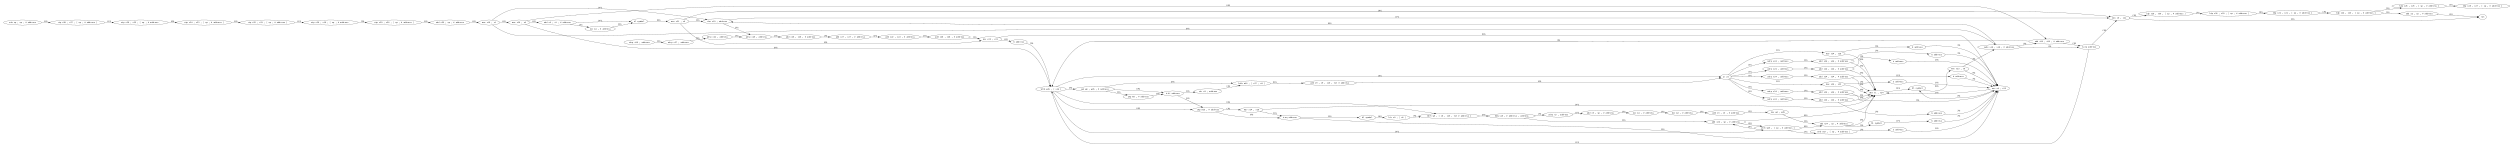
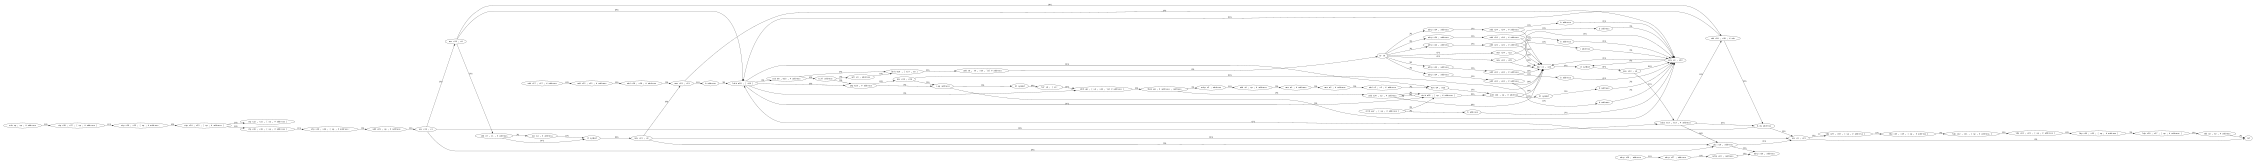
  digraph {
    fontname="Source Code Pro"
    rankdir=LR
    node [fontname="Source Code Pro"]
    edge [fontname="Source Code Pro"]
    n1 [label="sub sp , sp , # address"]
    n2 [label="stp x28 , x27 , [ sp , # address ]"]
    n3 [label="stp x26 , x25 , [ sp , # address ]"]
    n4 [label="stp x24 , x23 , [ sp , # address ]"]
    n5 [label="stp x22 , x21 , [ sp , # address ]"]
    n6 [label="stp x20 , x19 , [ sp , # address ]"]
    n7 [label="stp x29 , x30 , [ sp , # address ]"]
    n8 [label="add x29 , sp , # address"]
    n9 [label="mov x19 , x1"]
    n10 [label="mov x20 , x0"]
    n11 [label="cbz x19 , address"]
    n12 [label="subs x19 , x19 , # address"]
    n13 [label="add x0 , x1 , # address"]
    n14 [label="ldrb w25 , [ x20 ]"]
-   n15 [label="add x20 , x20 , # address"]
+   n15 [label="add x20 , x20 , # adr"]
    n16 [label="mov x0 , x21"]
    n17 [label="adrp x28 , address"]
    n18 [label="b.eq address"]
    n19 [label="mov w1 , # address"]
    n20 [label="bl symbol"]
    n21 [label="sub w8 , w25 , # address"]
    n22 [label="cmp w25 , # address"]
    n23 [label="ldrh w8 , [ x8 , x25 , lsl # address ]"]
    n24 [label="strb w25 , [ sp , # address ]"]
    n25 [label="mov w4 , w25"]
    n26 [label="mov x21 , x0"]
    n27 [label="mov x23 , x21"]
    n28 [label="ldp x29 , x30 , [ sp , # address ]"]
    n29 [label=ret]
    n30 [label="b address"]
    n31 [label="mov x0 , x23"]
    n32 [label="adrp x26 , address"]
    n33 [label="adrp x27 , address"]
    n34 [label="ldp x20 , x19 , [ sp , # address ]"]
    n35 [label="adrp x22 , address"]
    n36 [label="ldp x22 , x21 , [ sp , # address ]"]
    n37 [label="ldp x24 , x23 , [ sp , # address ]"]
    n38 [label="ldp x26 , x25 , [ sp , # address ]"]
    n39 [label="ldp x28 , x27 , [ sp , # address ]"]
    n40 [label="add sp , sp , # address"]
-   n41 [label="add x26 , x26 , # address"]
    n42 [label="add x27 , x27 , # address"]
    n43 [label="add x22 , x22 , # address"]
    n44 [label="add x28 , x28 , # address"]
    n45 [label="mov x1 , x24"]
    n46 [label="bl symbol"]
-   n47 [label="cmp w8 , # address"]
    n48 [label="b.hi address"]
    n49 [label="ldrb w10 , [ x27 , x8 ]"]
    n50 [label="mov x24 , x26"]
    n51 [label="b.eq address"]
    n52 [label="tbnz w8 , # address , address"]
    n53 [label="add x24 , sp , # address"]
    n54 [label="strb wzr , [ sp , # address ]"]
    n55 [label="add x24 , sp , # address"]
    n56 [label="adr x9 , address"]
    n57 [label="add x9 , x9 , x10 , lsl # address"]
    n58 [label="bl symbol"]
    n59 [label="ldr x8 , [ x0 ]"]
    n60 [label="mov x23 , x0"]
    n61 [label="br x9"]
    n62 [label="adrp x24 , address"]
    n63 [label="adrp x24 , address"]
    n64 [label="adrp x24 , address"]
    n65 [label="adrp x24 , address"]
    n66 [label="adrp x24 , address"]
    n67 [label="mov x24 , x22"]
    n68 [label="mov x24 , x28"]
    n69 [label="add x24 , x24 , # address"]
    n70 [label="add x24 , x24 , # address"]
    n71 [label="add x24 , x24 , # address"]
    n72 [label="add x24 , x24 , # address"]
    n73 [label="add x24 , x24 , # address"]
    n74 [label="b address"]
    n75 [label="b address"]
    n76 [label="b address"]
    n77 [label="b address"]
    n78 [label="b address"]
    n79 [label="b address"]
    n80 [label="adrp x3 , address"]
    n81 [label="add x0 , sp , # address"]
    n82 [label="mov w1 , # address"]
    n83 [label="b address"]
    n84 [label="bl symbol"]
    n85 [label="mov w2 , # address"]
    n86 [label="add x3 , x3 , # address"]
    n87 [label="b address"]
    n1 -> n2 [label=CFG]
    n2 -> n3 [label=CFG]
    n3 -> n4 [label=DFG]
    n4 -> n5 [label=CFG]
-   n5 -> n6 [label=CFG]
+   n4 -> n6 [label=CFG]
    n6 -> n7 [label=CFG]
    n7 -> n8 [label=CFG]
    n8 -> n9 [label=CFG]
    n9 -> n10 [label=CFG]
    n9 -> n11 [label=DFG]
    n9 -> n12 [label=DFG]
    n10 -> n13 [label=CFG]
    n10 -> n14 [label=DFG]
    n10 -> n15 [label=DFG]
    n11 -> n16 [label=CFG]
    n11 -> n17 [label=CFG]
    n12 -> n11 [label=DFG]
    n12 -> n15 [label=CFG]
    n12 -> n18 [label=DFG]
    n13 -> n19 [label=CFG]
    n13 -> n20 [label=DFG]
    n14 -> n21 [label=DFG]
    n14 -> n22 [label=DFG]
    n14 -> n23 [label=DFG]
    n14 -> n24 [label=DFG]
-   n14 -> n61 [label=DFG]
+   n14 -> n25 [label=DFG]
    n15 -> n14 [label=DFG]
    n15 -> n18 [label=CFG]
    n16 -> n28 [label=CFG]
    n16 -> n29 [label=DFG]
-   n17 -> n41 [label=CFG]
    n18 -> n14 [label=CFG]
    n18 -> n16 [label=CFG]
    n19 -> n20 [label=CFG]
    n20 -> n26 [label=DFG]
-   n21 -> n47 [label=CFG]
    n21 -> n48 [label=DFG]
    n21 -> n49 [label=DFG]
    n22 -> n50 [label=CFG]
    n22 -> n51 [label=DFG]
    n23 -> n52 [label=DFG]
    n24 -> n53 [label=DFG]
-   n24 -> n54 [label=CFG]
+   n54 -> n24 [label=CFG]
    n24 -> n55 [label=DFG]
    n25 -> n55 [label=CFG]
    n26 -> n11 [label=CFG]
    n26 -> n16 [label=DFG]
    n26 -> n27 [label=DFG]
    n27 -> n30 [label=CFG]
    n27 -> n31 [label=DFG]
    n28 -> n34 [label=CFG]
    n30 -> n14 [label=CFG]
    n31 -> n45 [label=CFG]
    n31 -> n46 [label=DFG]
    n32 -> n33 [label=CFG]
    n33 -> n35 [label=CFG]
    n34 -> n36 [label=DFG]
    n35 -> n17 [label=CFG]
    n36 -> n37 [label=CFG]
    n37 -> n38 [label=CFG]
    n38 -> n39 [label=CFG]
-   n37 -> n40 [label=CFG]
+   n39 -> n40 [label=CFG]
    n40 -> n29 [label=CFG]
-   n41 -> n42 [label=CFG]
    n42 -> n43 [label=CFG]
    n43 -> n44 [label=CFG]
    n44 -> n27 [label=CFG]
    n45 -> n46 [label=DFG]
    n46 -> n60 [label=DFG]
-   n47 -> n48 [label=CFG]
    n48 -> n22 [label=CFG]
    n48 -> n56 [label=CFG]
    n49 -> n57 [label=DFG]
    n50 -> n45 [label=DFG]
    n50 -> n51 [label=CFG]
    n51 -> n31 [label=CFG]
    n51 -> n58 [label=CFG]
    n52 -> n53 [label=CFG]
    n52 -> n80 [label=CFG]
    n53 -> n24 [label=CFG]
    n53 -> n45 [label=DFG]
    n54 -> n83 [label=CFG]
    n55 -> n45 [label=DFG]
    n55 -> n84 [label=CFG]
    n56 -> n49 [label=CFG]
    n57 -> n61 [label=DFG]
    n58 -> n59 [label=DFG]
    n59 -> n23 [label=DFG]
    n60 -> n12 [label=CFG]
    n60 -> n31 [label=DFG]
    n61 -> n62 [label=CFG]
    n61 -> n63 [label=CFG]
    n61 -> n64 [label=CFG]
    n61 -> n65 [label=CFG]
    n61 -> n66 [label=CFG]
    n61 -> n67 [label=CFG]
    n61 -> n68 [label=CFG]
    n62 -> n69 [label=CFG]
    n63 -> n70 [label=CFG]
    n64 -> n71 [label=CFG]
    n65 -> n72 [label=CFG]
    n66 -> n73 [label=CFG]
    n67 -> n45 [label=DFG]
    n67 -> n74 [label=CFG]
    n68 -> n45 [label=DFG]
    n68 -> n75 [label=CFG]
    n69 -> n31 [label=CFG]
    n69 -> n45 [label=DFG]
    n70 -> n45 [label=DFG]
    n70 -> n76 [label=CFG]
    n71 -> n45 [label=DFG]
    n71 -> n77 [label=CFG]
    n72 -> n45 [label=DFG]
    n72 -> n78 [label=CFG]
    n73 -> n45 [label=DFG]
    n73 -> n79 [label=CFG]
    n74 -> n31 [label=CFG]
    n75 -> n31 [label=CFG]
    n76 -> n31 [label=CFG]
    n77 -> n31 [label=CFG]
    n78 -> n31 [label=CFG]
    n79 -> n31 [label=CFG]
    n80 -> n81 [label=CFG]
    n81 -> n82 [label=CFG]
    n82 -> n85 [label=CFG]
    n83 -> n31 [label=CFG]
    n84 -> n87 [label=CFG]
    n85 -> n86 [label=CFG]
    n86 -> n25 [label=CFG]
    n87 -> n31 [label=CFG]
  }
